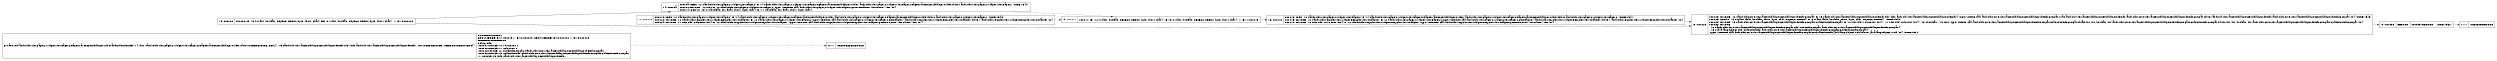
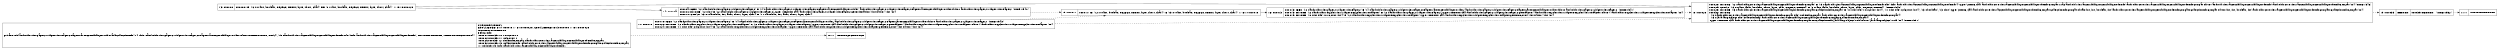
  digraph {
    rankdir=LR
    node [shape=record]
    edge [style=dashed]
    n1 [label="{10\:\ ?|MTH_OBJECT_BLOCK\l}"]
    n2 [label="{13\:\ 0x0008|0x0008: IF  (r2 I:??[int, boolean, OBJECT, ARRAY, byte, short, char]) == (0 ??[int, boolean, OBJECT, ARRAY, byte, short, char])  \-\> B:18:0x0028 \l}"]
    n3 [label="{14\:\ 0x000a|0x000a: IGET  (r2 I:androidx.viewpager2.widget.ViewPager2) = (r4 I:androidx.viewpager2.widget.ViewPager2$PageAwareAccessibilityProvider) androidx.viewpager2.widget.ViewPager2.PageAwareAccessibilityProvider.this$0 androidx.viewpager2.widget.ViewPager2  (LINE:1540)\l0x000c: INVOKE  (r2 I:int) = (r2 I:androidx.viewpager2.widget.ViewPager2) type: VIRTUAL call: androidx.viewpager2.widget.ViewPager2.getOrientation():int A[MD:():int (m)]\l0x0010: CONST  (r3 I:??[boolean, int, float, short, byte, char]) = (1 ??[boolean, int, float, short, byte, char]) \l}"]
    n4 [label="{18\:\ 0x0028|0x0028: INVOKE  (r2 I:androidx.core.view.accessibility.AccessibilityNodeInfoCompat) = (r5 I:android.view.accessibility.AccessibilityNodeInfo A[D('info' android.view.accessibility.AccessibilityNodeInfo)]) type: STATIC call: androidx.core.view.accessibility.AccessibilityNodeInfoCompat.wrap(android.view.accessibility.AccessibilityNodeInfo):androidx.core.view.accessibility.AccessibilityNodeInfoCompat A[MD:(android.view.accessibility.AccessibilityNodeInfo):androidx.core.view.accessibility.AccessibilityNodeInfoCompat (m)] (LINE:1546)\l0x002d: CONST  (r3 I:??[int, float, boolean, short, byte, char, OBJECT, ARRAY]) = (0 ??[int, float, boolean, short, byte, char, OBJECT, ARRAY])  (LINE:1548)\l0x002e: INVOKE  (r3 I:androidx.core.view.accessibility.AccessibilityNodeInfoCompat$CollectionInfoCompat) = (r0 I:int A[D('rowCount' int)]), (r1 I:int A[D('colCount' int)]), (r3 I:boolean), (r3 I:int) type: STATIC call: androidx.core.view.accessibility.AccessibilityNodeInfoCompat.CollectionInfoCompat.obtain(int, int, boolean, int):androidx.core.view.accessibility.AccessibilityNodeInfoCompat$CollectionInfoCompat A[MD:(int, int, boolean, int):androidx.core.view.accessibility.AccessibilityNodeInfoCompat$CollectionInfoCompat (m)]\l0x0032: INVOKE  \l  (r2 I:androidx.core.view.accessibility.AccessibilityNodeInfoCompat A[D('nodeInfoCompat' androidx.core.view.accessibility.AccessibilityNodeInfoCompat)])\l  (r3 I:java.lang.Object A[D('collectionInfo' androidx.core.view.accessibility.AccessibilityNodeInfoCompat$CollectionInfoCompat)])\l type: VIRTUAL call: androidx.core.view.accessibility.AccessibilityNodeInfoCompat.setCollectionInfo(java.lang.Object):void A[MD:(java.lang.Object):void (m)] (LINE:1551)\l}"]
    n5 [label="{15\:\ 0x0011|0x0011: IF  (r2 I:??[int, boolean, OBJECT, ARRAY, byte, short, char]) != (r3 I:??[int, boolean, OBJECT, ARRAY, byte, short, char])  \-\> B:17:0x001e \l}"]
    n6 [label="{19\:\ 0x0035|RETURN\l|0x0035: RETURN    (LINE:1552)\l}"]
    n7 [label="{16\:\ 0x0013|0x0013: IGET  (r2 I:androidx.viewpager2.widget.ViewPager2) = (r4 I:androidx.viewpager2.widget.ViewPager2$PageAwareAccessibilityProvider) androidx.viewpager2.widget.ViewPager2.PageAwareAccessibilityProvider.this$0 androidx.viewpager2.widget.ViewPager2  (LINE:1541)\l0x0015: INVOKE  (r2 I:androidx.recyclerview.widget.RecyclerView$Adapter) = (r2 I:androidx.viewpager2.widget.ViewPager2) type: VIRTUAL call: androidx.viewpager2.widget.ViewPager2.getAdapter():androidx.recyclerview.widget.RecyclerView$Adapter A[MD:():androidx.recyclerview.widget.RecyclerView$Adapter (m)]\l0x0019: INVOKE  (r0 I:int A[D('rowCount' int)]) = (r2 I:androidx.recyclerview.widget.RecyclerView$Adapter) type: VIRTUAL call: androidx.recyclerview.widget.RecyclerView.Adapter.getItemCount():int A[MD:():int (m)]\l}"]
    n8 [label="{17\:\ 0x001e|0x001e: IGET  (r2 I:androidx.viewpager2.widget.ViewPager2) = (r4 I:androidx.viewpager2.widget.ViewPager2$PageAwareAccessibilityProvider) androidx.viewpager2.widget.ViewPager2.PageAwareAccessibilityProvider.this$0 androidx.viewpager2.widget.ViewPager2  (LINE:1543)\l0x0020: INVOKE  (r2 I:androidx.recyclerview.widget.RecyclerView$Adapter) = (r2 I:androidx.viewpager2.widget.ViewPager2) type: VIRTUAL call: androidx.viewpager2.widget.ViewPager2.getAdapter():androidx.recyclerview.widget.RecyclerView$Adapter A[MD:():androidx.recyclerview.widget.RecyclerView$Adapter (m)]\l0x0024: INVOKE  (r1 I:int A[D('colCount' int)]) = (r2 I:androidx.recyclerview.widget.RecyclerView$Adapter) type: VIRTUAL call: androidx.recyclerview.widget.RecyclerView.Adapter.getItemCount():int A[MD:():int (m)]\l}"]
-   n9 [label="{11\:\ ?|MTH_EXIT_BLOCK\l}"]
+   n9 [label="{11\:\ ?|MTH_EXIT_RETURN\l}"]
    n10 [label="{private void androidx.viewpager2.widget.ViewPager2.PageAwareAccessibilityProvider.addCollectionInfo((r4 'this' I:androidx.viewpager2.widget.ViewPager2$PageAwareAccessibilityProvider A[IMMUTABLE_TYPE, THIS]), (r5 I:android.view.accessibility.AccessibilityNodeInfo A[D('info' android.view.accessibility.AccessibilityNodeInfo), IMMUTABLE_TYPE, METHOD_ARGUMENT]))  | USE_LINES_HINTS\lCROSS_EDGE: B:17:0x001e \-\> B:18:0x0028, CROSS_EDGE: B:13:0x0008 \-\> B:18:0x0028\lINLINE_NOT_NEEDED\lDebug Info:\l  0x0001\-0x0035: r0 'rowCount' I\l  0x0002\-0x0035: r1 'colCount' I\l  0x002c\-0x0035: r2 'nodeInfoCompat' Landroidx\/core\/view\/accessibility\/AccessibilityNodeInfoCompat;\l  0x0032\-0x0035: r3 'collectionInfo' Landroidx\/core\/view\/accessibility\/AccessibilityNodeInfoCompat$CollectionInfoCompat;\l  \-1 \-0x0035: r5 'info' Landroid\/view\/accessibility\/AccessibilityNodeInfo;\l}"]
    n2 -> n3 [style=solid]
    n2 -> n4 [style=solid]
    n3 -> n5
    n4 -> n6
    n5 -> n7 [style=solid]
    n6 -> n9
    n7 -> n4
+   n8 -> n4
    n8 -> n5
    n10 -> n1
  }
